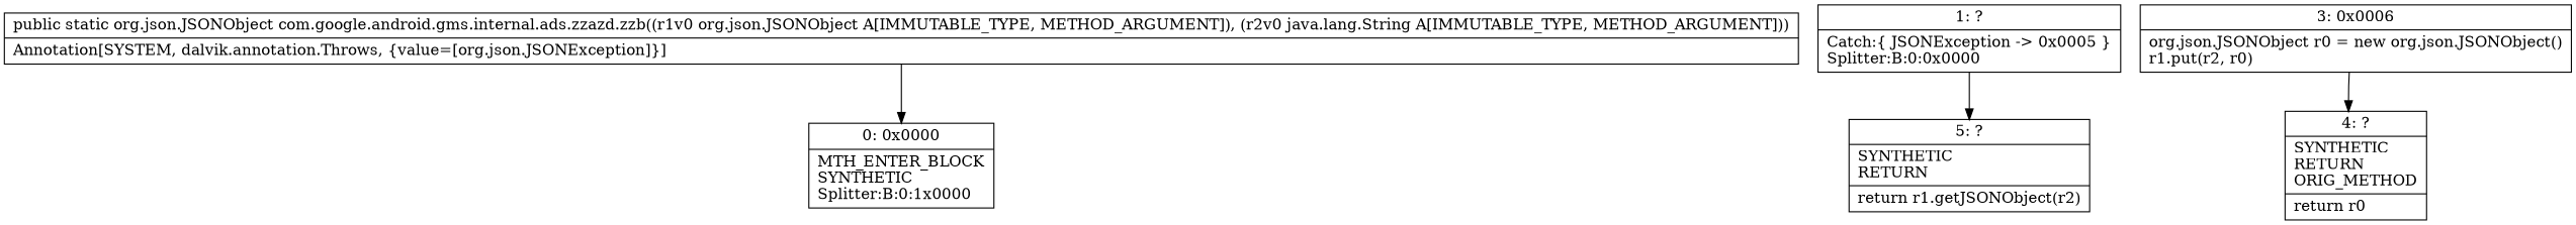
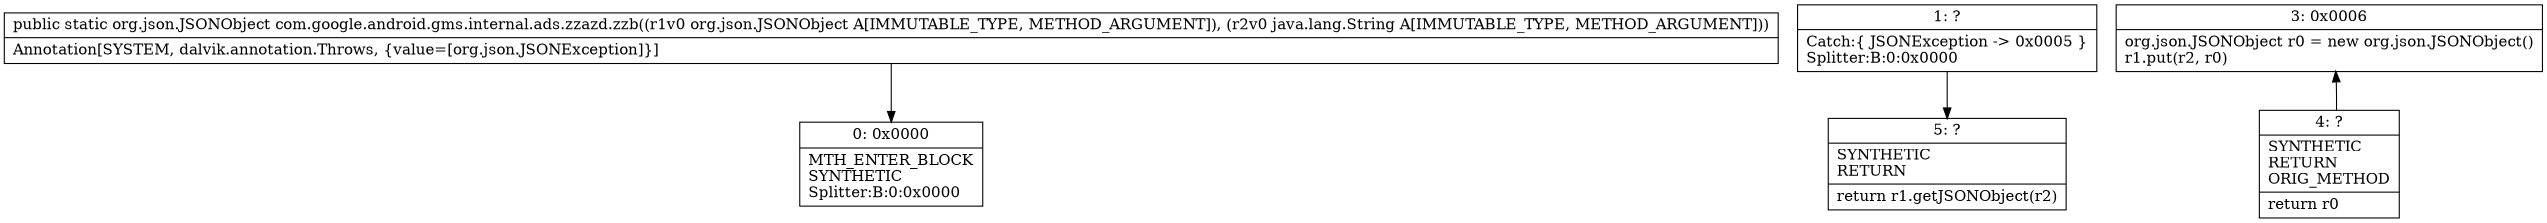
  digraph {
    node [shape=record]
-   n1 [label="{0\:\ 0x0000|MTH_ENTER_BLOCK\lSYNTHETIC\lSplitter:B:0:1x0000\l}"]
+   n1 [label="{0\:\ 0x0000|MTH_ENTER_BLOCK\lSYNTHETIC\lSplitter:B:0:0x0000\l}"]
    n2 [label="{1\:\ ?|Catch:\{ JSONException \-\> 0x0005 \}\lSplitter:B:0:0x0000\l}"]
    n3 [label="{5\:\ ?|SYNTHETIC\lRETURN\l|return r1.getJSONObject(r2)\l}"]
    n4 [label="{3\:\ 0x0006|org.json.JSONObject r0 = new org.json.JSONObject()\lr1.put(r2, r0)\l}"]
    n5 [label="{4\:\ ?|SYNTHETIC\lRETURN\lORIG_METHOD\l|return r0\l}"]
    n6 [label="{public static org.json.JSONObject com.google.android.gms.internal.ads.zzazd.zzb((r1v0 org.json.JSONObject A[IMMUTABLE_TYPE, METHOD_ARGUMENT]), (r2v0 java.lang.String A[IMMUTABLE_TYPE, METHOD_ARGUMENT]))  | Annotation[SYSTEM, dalvik.annotation.Throws, \{value=[org.json.JSONException]\}]\l}"]
    n2 -> n3
-   n4 -> n5
+   n5 -> n4
    n6 -> n1
  }
